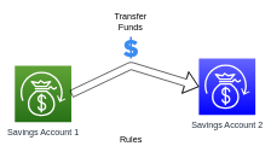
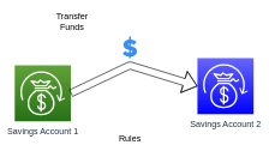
  <mxCell id="0" />
  <mxCell id="1" parent="0" />
  <mxCell id="2" value="Savings Account 1" style="points=[[0,0,0],[0.25,0,0],[0.5,0,0],[0.75,0,0],[1,0,0],[0,1,0],[0.25,1,0],[0.5,1,0],[0.75,1,0],[1,1,0],[0,0.25,0],[0,0.5,0],[0,0.75,0],[1,0.25,0],[1,0.5,0],[1,0.75,0]];outlineConnect=0;fontColor=#232F3E;gradientColor=#60A337;gradientDirection=north;fillColor=#277116;strokeColor=#ffffff;dashed=0;verticalLabelPosition=bottom;verticalAlign=top;align=center;html=1;fontSize=12;fontStyle=0;aspect=fixed;shape=mxgraph.aws4.resourceIcon;resIcon=mxgraph.aws4.savings_plans;" vertex="1" parent="1"><mxGeometry x="20" y="90" width="78" height="78" as="geometry" /></mxCell>
  <mxCell id="3" value="Savings Account 2" style="points=[[0,0,0],[0.25,0,0],[0.5,0,0],[0.75,0,0],[1,0,0],[0,1,0],[0.25,1,0],[0.5,1,0],[0.75,1,0],[1,1,0],[0,0.25,0],[0,0.5,0],[0,0.75,0],[1,0.25,0],[1,0.5,0],[1,0.75,0]];outlineConnect=0;fontColor=#232F3E;gradientDirection=north;strokeColor=#ffffff;dashed=0;verticalLabelPosition=bottom;verticalAlign=top;align=center;html=1;fontSize=12;fontStyle=0;aspect=fixed;shape=mxgraph.aws4.resourceIcon;resIcon=mxgraph.aws4.savings_plans;fillColor=#0000FF;gradientColor=#6666FF;" vertex="1" parent="1"><mxGeometry x="274" y="80" width="78" height="78" as="geometry" /></mxCell>
  <mxCell id="4" value="" style="html=1;aspect=fixed;strokeColor=none;shadow=0;align=center;verticalAlign=top;fillColor=#3B8DF1;shape=mxgraph.gcp2.cost_savings" vertex="1" parent="1"><mxGeometry x="170" y="50" width="19.8" height="30" as="geometry" /></mxCell>
  <mxCell id="5" value="" style="shape=flexArrow;endArrow=classic;html=1;exitX=1;exitY=0.5;exitDx=0;exitDy=0;exitPerimeter=0;entryX=0;entryY=0.5;entryDx=0;entryDy=0;entryPerimeter=0;" edge="1" parent="1" source="2" target="3"><mxGeometry width="50" height="50" relative="1" as="geometry"><mxPoint x="250" y="240" as="sourcePoint" /><mxPoint x="300" y="190" as="targetPoint" /><Array as="points"><mxPoint x="180" y="90" /></Array></mxGeometry></mxCell>
- <mxCell id="6" value="Transfer Funds" style="text;html=1;strokeColor=none;fillColor=none;align=center;verticalAlign=middle;whiteSpace=wrap;rounded=0;" vertex="1" parent="1"><mxGeometry x="159.9" y="20" width="40" height="20" as="geometry" /></mxCell>
+ <mxCell id="6" value="Transfer Funds" style="text;html=1;strokeColor=none;fillColor=none;align=center;verticalAlign=middle;whiteSpace=wrap;rounded=0;" vertex="1" parent="1"><mxGeometry x="79.9" y="20" width="40" height="20" as="geometry" /></mxCell>
  <mxCell id="7" value="Rules" style="shape=image;html=1;verticalAlign=top;verticalLabelPosition=bottom;labelBackgroundColor=#ffffff;imageAspect=0;aspect=fixed;image=https://cdn0.iconfinder.com/data/icons/smart-car-5/512/N_T_1350Artboard_1-128.png;strokeColor=#FFFFFF;fillColor=#0000FF;gradientColor=#6666FF;" vertex="1" parent="1"><mxGeometry x="150.9" y="120" width="58" height="58" as="geometry" /></mxCell>
